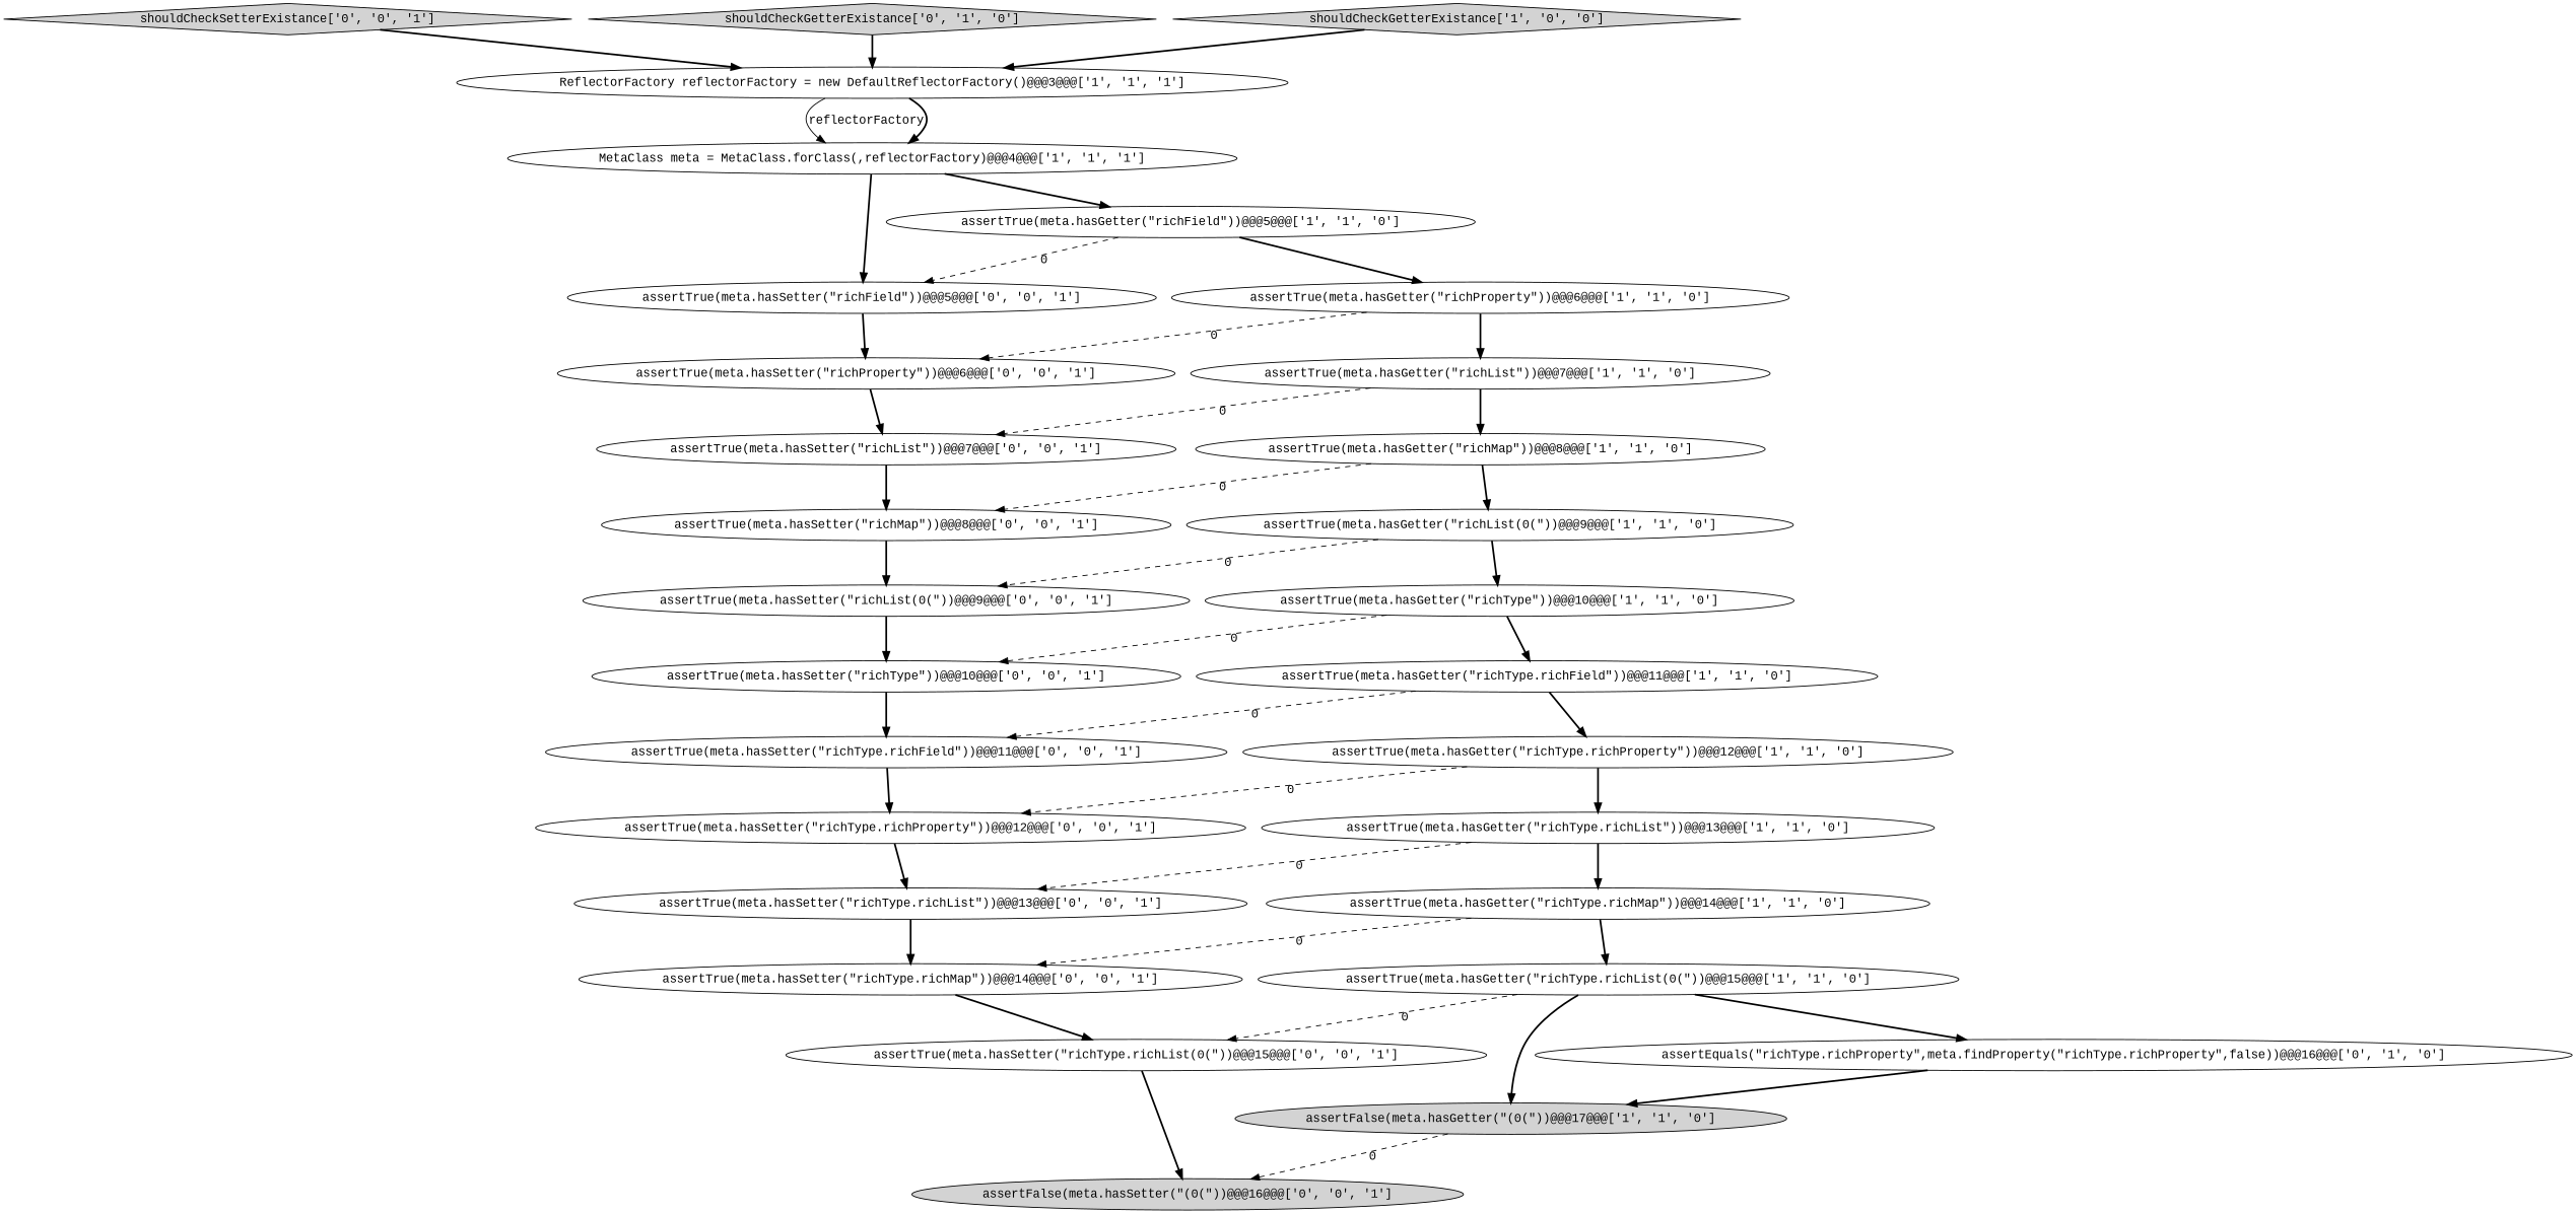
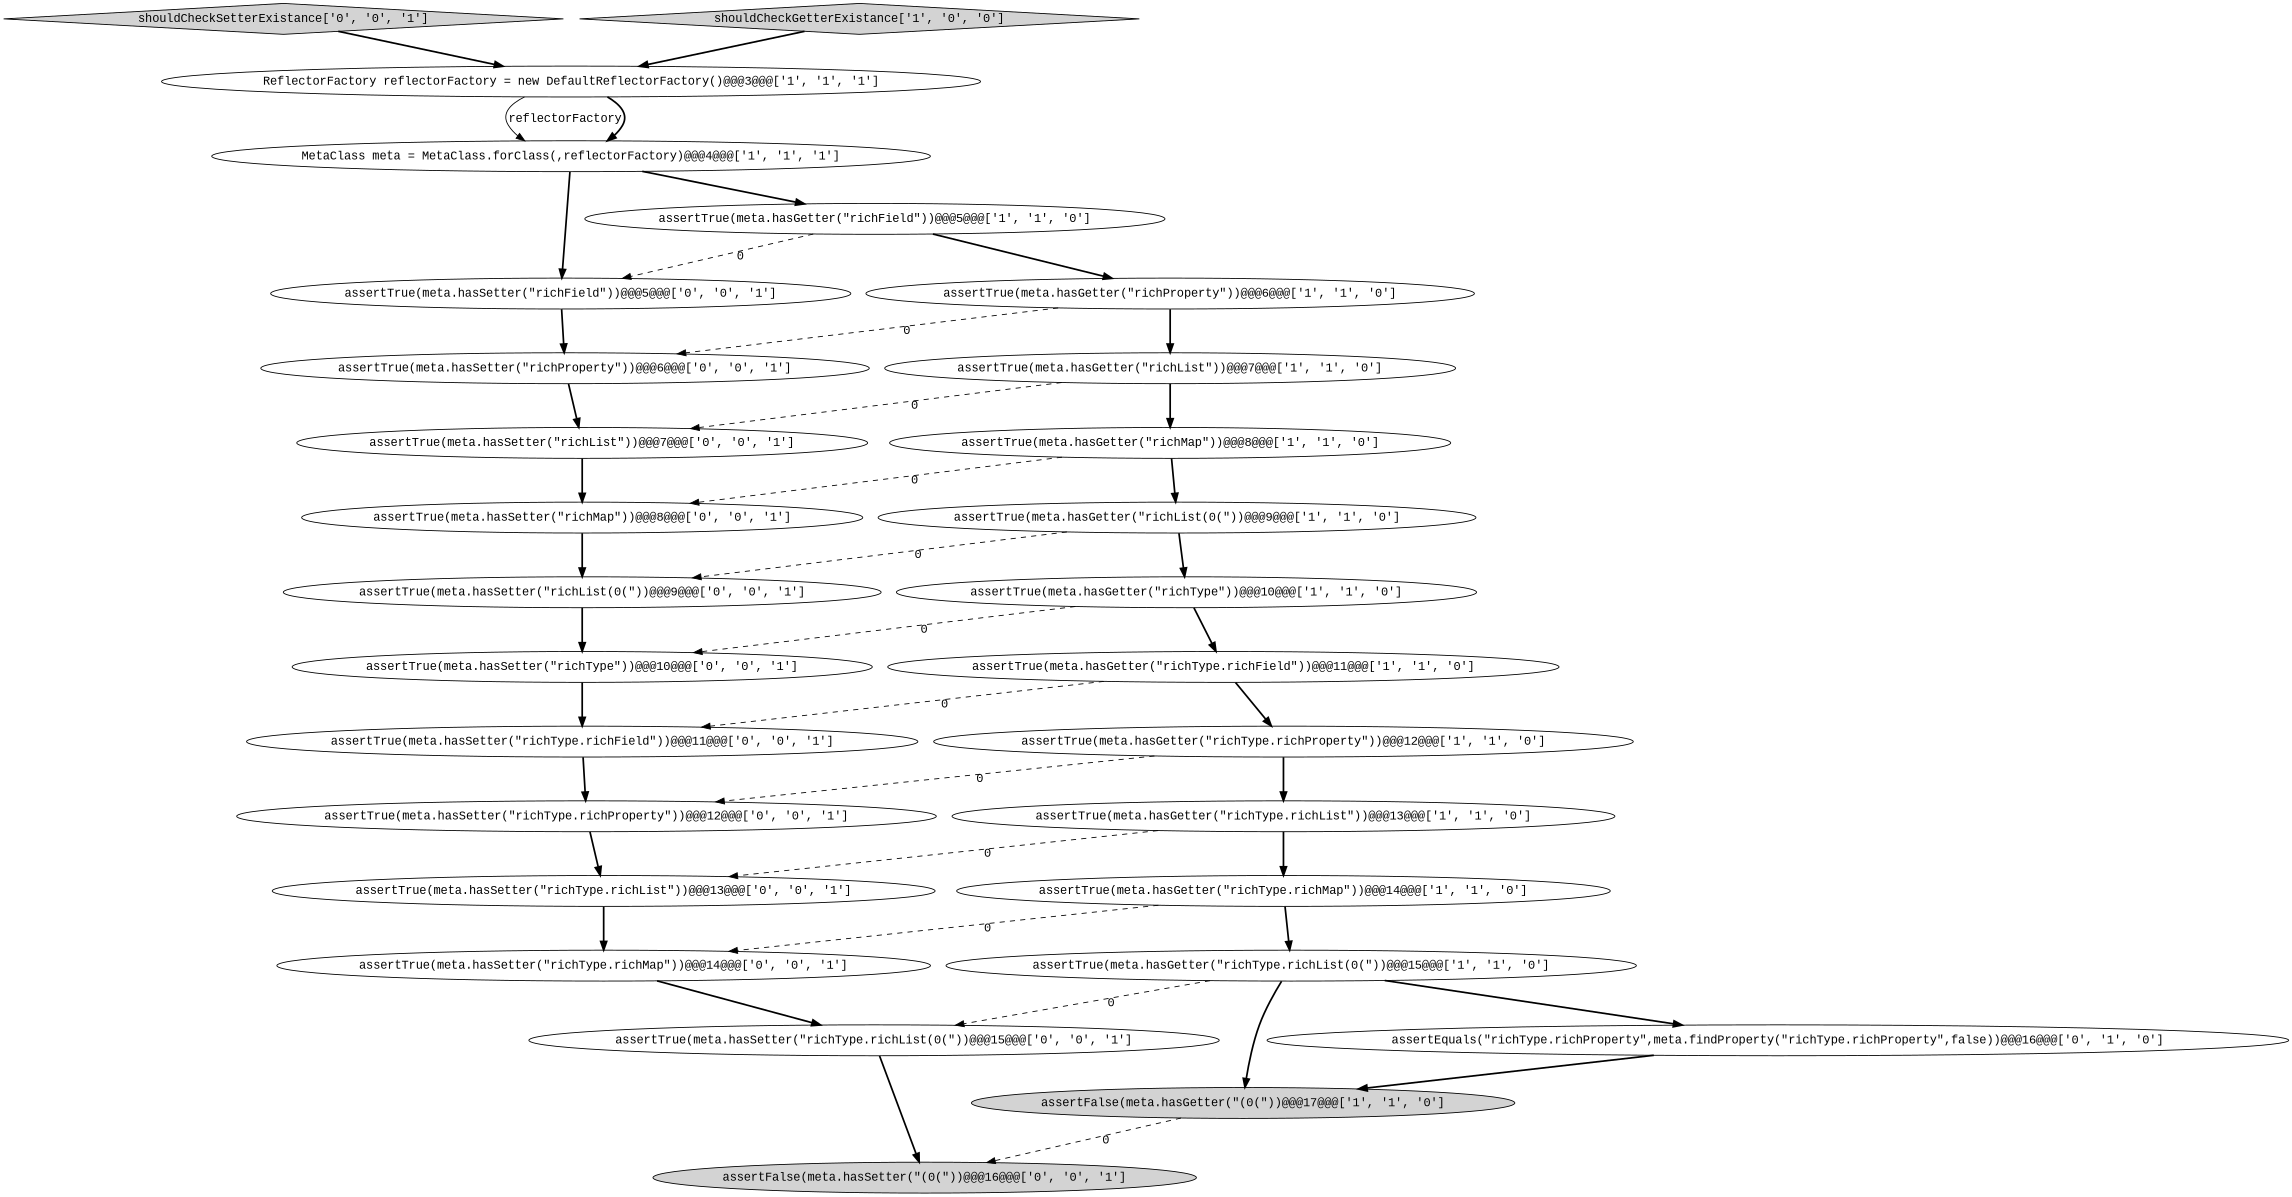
  digraph {
    fontname="Liberation Mono"
    node [fillcolor=white shape=ellipse style=filled fontname="Liberation Mono"]
    edge [style=bold fontname="Liberation Mono"]
    n1 [label="MetaClass meta = MetaClass.forClass(,reflectorFactory)@@@4@@@['1', '1', '1']"]
    n2 [label="assertTrue(meta.hasSetter(\"richField\"))@@@5@@@['0', '0', '1']"]
    n3 [label="assertTrue(meta.hasGetter(\"richField\"))@@@5@@@['1', '1', '0']"]
    n4 [label="ReflectorFactory reflectorFactory = new DefaultReflectorFactory()@@@3@@@['1', '1', '1']"]
    n5 [label="assertTrue(meta.hasSetter(\"richType.richList(0(\"))@@@15@@@['0', '0', '1']"]
    n6 [fillcolor=lightgray label="assertFalse(meta.hasSetter(\"(0(\"))@@@16@@@['0', '0', '1']"]
    n7 [label="assertTrue(meta.hasGetter(\"richType.richList\"))@@@13@@@['1', '1', '0']"]
    n8 [label="assertTrue(meta.hasSetter(\"richType.richList\"))@@@13@@@['0', '0', '1']"]
    n9 [label="assertTrue(meta.hasGetter(\"richType.richMap\"))@@@14@@@['1', '1', '0']"]
    n10 [label="assertTrue(meta.hasSetter(\"richList\"))@@@7@@@['0', '0', '1']"]
    n11 [label="assertTrue(meta.hasSetter(\"richMap\"))@@@8@@@['0', '0', '1']"]
    n12 [label="assertTrue(meta.hasSetter(\"richType.richMap\"))@@@14@@@['0', '0', '1']"]
    n13 [label="assertTrue(meta.hasSetter(\"richList(0(\"))@@@9@@@['0', '0', '1']"]
    n14 [label="assertTrue(meta.hasGetter(\"richType.richField\"))@@@11@@@['1', '1', '0']"]
    n15 [label="assertTrue(meta.hasGetter(\"richType.richProperty\"))@@@12@@@['1', '1', '0']"]
    n16 [label="assertTrue(meta.hasSetter(\"richType.richField\"))@@@11@@@['0', '0', '1']"]
    n17 [fillcolor=lightgray label="shouldCheckSetterExistance['0', '0', '1']" shape=diamond]
    n18 [label="assertTrue(meta.hasSetter(\"richType\"))@@@10@@@['0', '0', '1']"]
    n19 [label="assertTrue(meta.hasGetter(\"richMap\"))@@@8@@@['1', '1', '0']"]
    n20 [label="assertTrue(meta.hasGetter(\"richList(0(\"))@@@9@@@['1', '1', '0']"]
    n21 [fillcolor=lightgray label="assertFalse(meta.hasGetter(\"(0(\"))@@@17@@@['1', '1', '0']"]
    n22 [label="assertTrue(meta.hasGetter(\"richList\"))@@@7@@@['1', '1', '0']"]
    n23 [label="assertEquals(\"richType.richProperty\",meta.findProperty(\"richType.richProperty\",false))@@@16@@@['0', '1', '0']"]
    n24 [label="assertTrue(meta.hasGetter(\"richType.richList(0(\"))@@@15@@@['1', '1', '0']"]
-   n25 [fillcolor=lightgray label="shouldCheckGetterExistance['0', '1', '0']" shape=diamond]
    n26 [label="assertTrue(meta.hasGetter(\"richProperty\"))@@@6@@@['1', '1', '0']"]
    n27 [label="assertTrue(meta.hasSetter(\"richProperty\"))@@@6@@@['0', '0', '1']"]
    n28 [label="assertTrue(meta.hasSetter(\"richType.richProperty\"))@@@12@@@['0', '0', '1']"]
    n29 [fillcolor=lightgray label="shouldCheckGetterExistance['1', '0', '0']" shape=diamond]
    n30 [label="assertTrue(meta.hasGetter(\"richType\"))@@@10@@@['1', '1', '0']"]
    n1 -> n2
    n1 -> n3
    n2 -> n27
    n3 -> n2 [label=0 style=dashed]
    n3 -> n26
    n4 -> n1 [label=reflectorFactory style=solid]
    n4 -> n1
    n5 -> n6
    n7 -> n8 [label=0 style=dashed]
    n7 -> n9
    n8 -> n12
    n9 -> n12 [label=0 style=dashed]
    n9 -> n24
    n10 -> n11
    n11 -> n13
    n12 -> n5
    n13 -> n18
    n14 -> n15
    n14 -> n16 [label=0 style=dashed]
    n15 -> n7
    n15 -> n28 [label=0 style=dashed]
    n16 -> n28
    n17 -> n4
    n18 -> n16
    n19 -> n11 [label=0 style=dashed]
    n19 -> n20
    n20 -> n13 [label=0 style=dashed]
    n20 -> n30
    n21 -> n6 [label=0 style=dashed]
    n22 -> n10 [label=0 style=dashed]
    n22 -> n19
    n23 -> n21
    n24 -> n5 [label=0 style=dashed]
    n24 -> n21
    n24 -> n23
-   n25 -> n4
    n26 -> n22
    n26 -> n27 [label=0 style=dashed]
    n27 -> n10
    n28 -> n8
    n29 -> n4
    n30 -> n14
    n30 -> n18 [label=0 style=dashed]
  }
